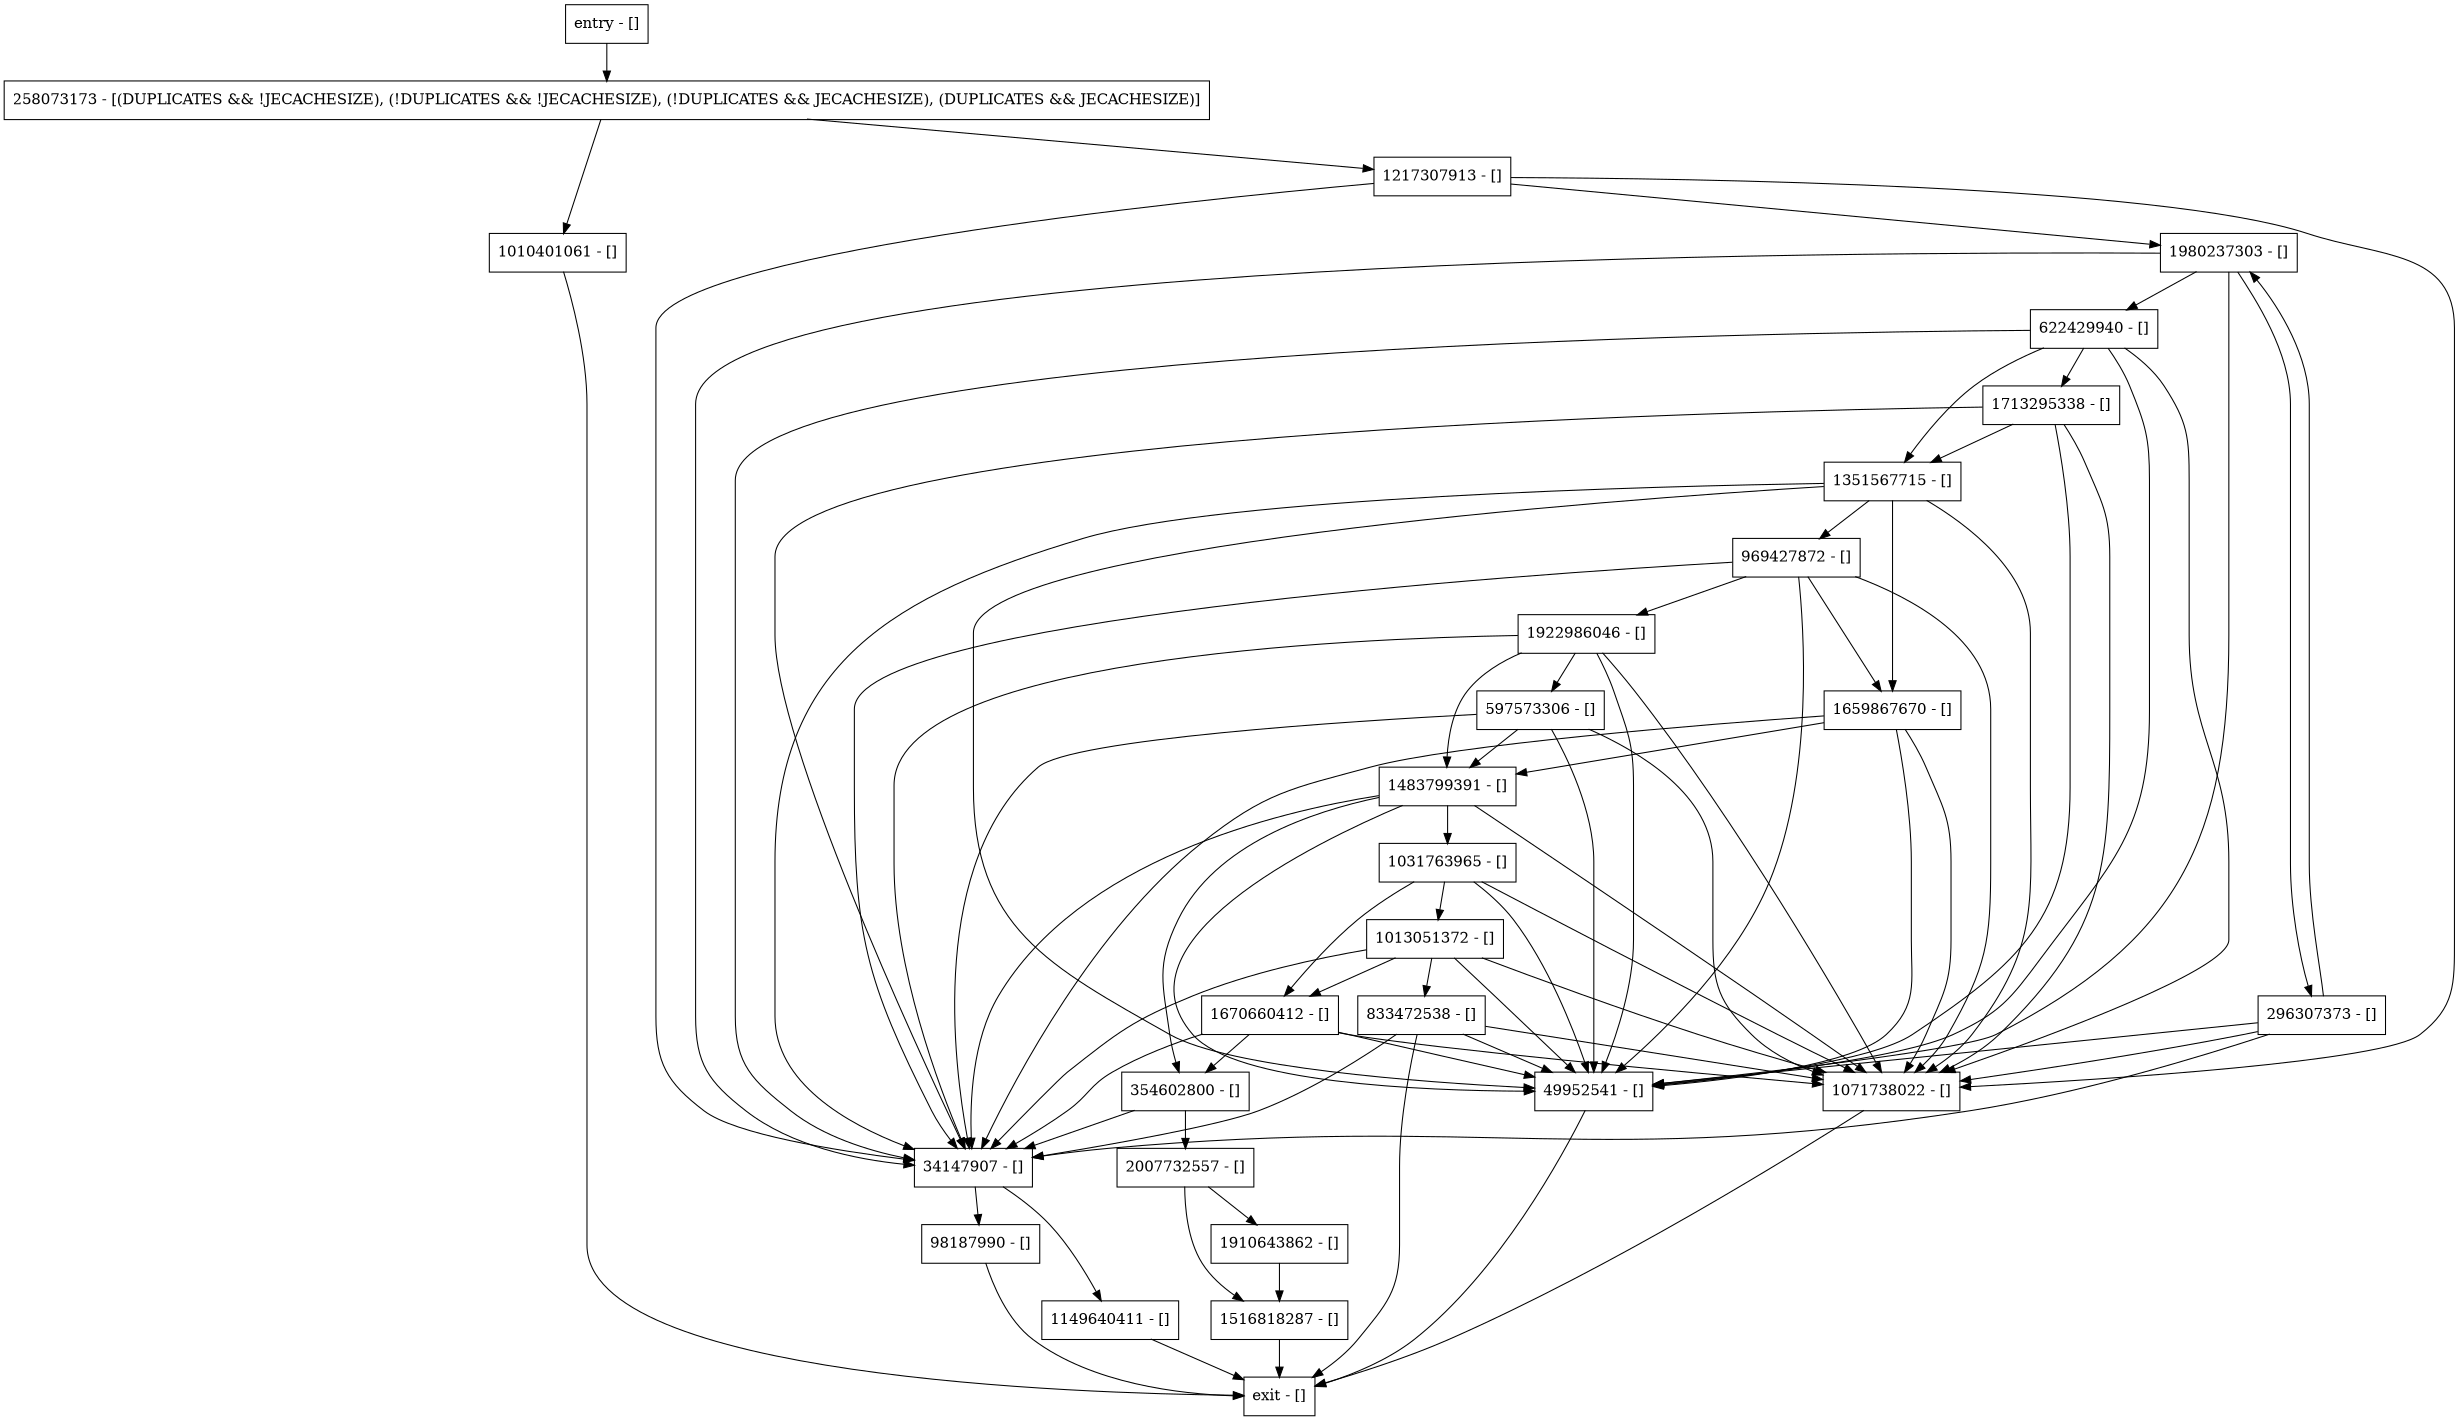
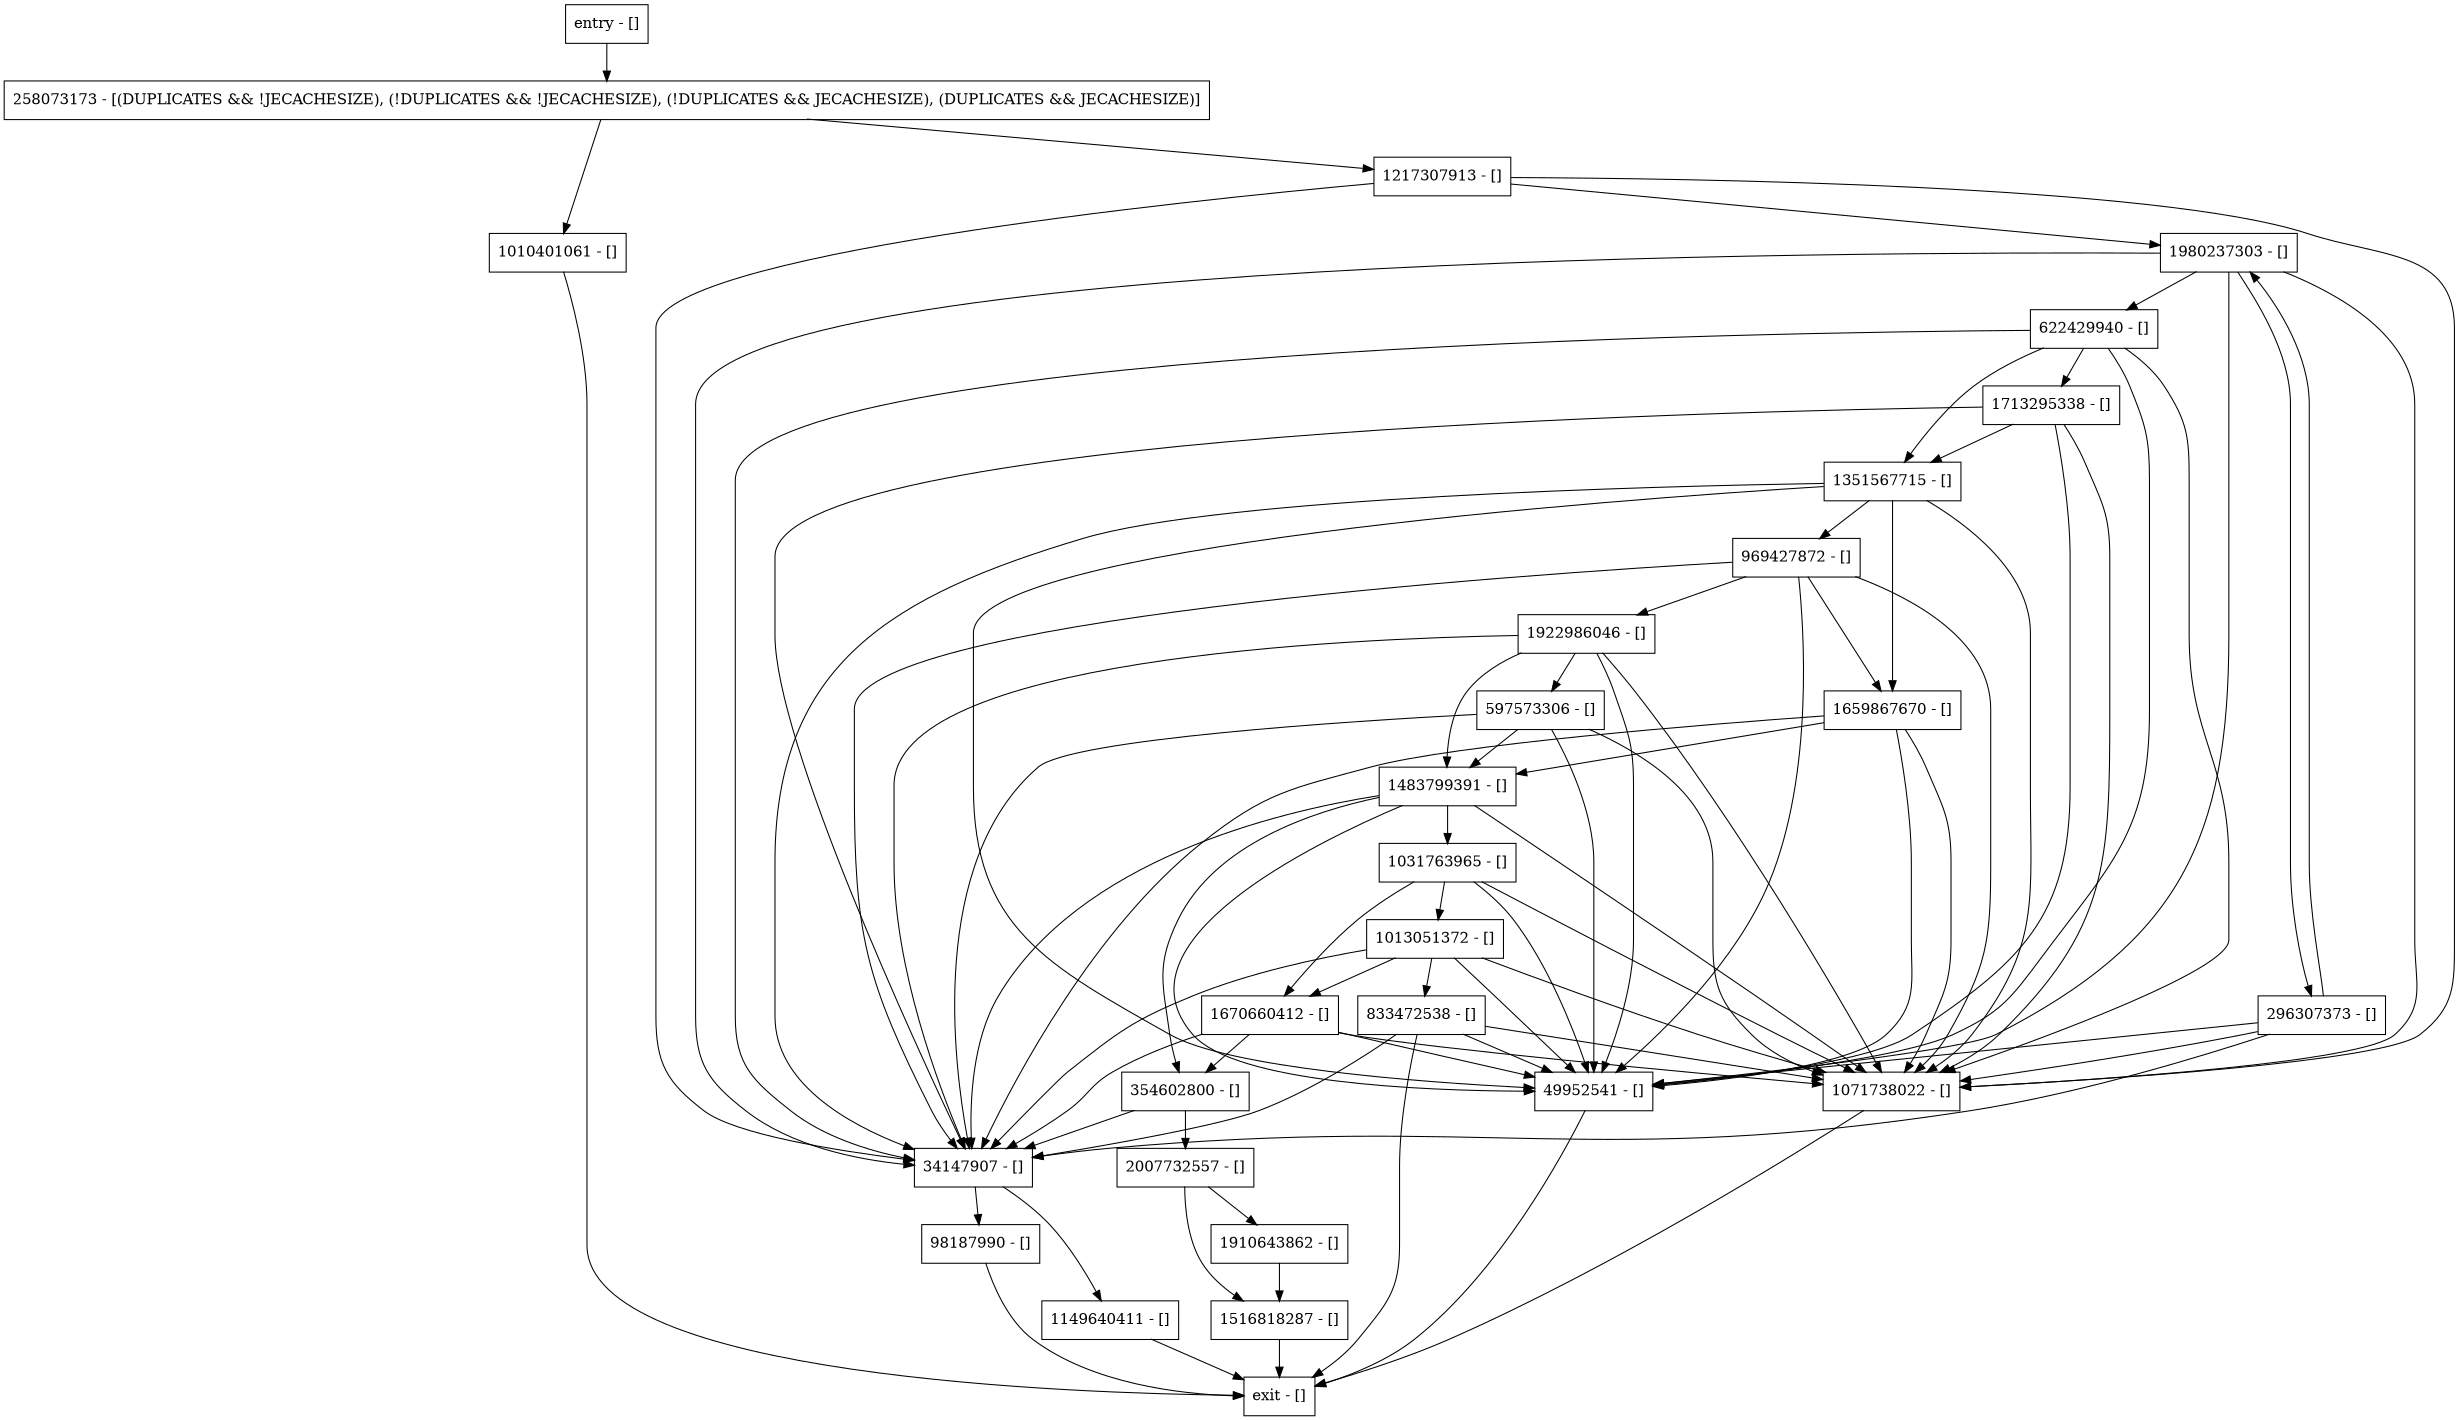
  digraph {
    node [shape=record]
    n1 [label="1516818287 - []"]
    n2 [label="exit - []"]
    n3 [label="1013051372 - []"]
    n4 [label="833472538 - []"]
    n5 [label="1071738022 - []"]
    n6 [label="34147907 - []"]
    n7 [label="1670660412 - []"]
    n8 [label="49952541 - []"]
    n9 [label="1149640411 - []"]
    n10 [label="98187990 - []"]
    n11 [label="354602800 - []"]
    n12 [label="1351567715 - []"]
    n13 [label="969427872 - []"]
    n14 [label="1659867670 - []"]
    n15 [label="1922986046 - []"]
    n16 [label="1483799391 - []"]
    n17 [label="1010401061 - []"]
    n18 [label="1910643862 - []"]
    n19 [label="597573306 - []"]
    n20 [label="1031763965 - []"]
    n21 [label="1713295338 - []"]
    n22 [label="2007732557 - []"]
    n23 [label="622429940 - []"]
    n24 [label="1217307913 - []"]
    n25 [label="1980237303 - []"]
    n26 [label="296307373 - []"]
    n27 [label="entry - []"]
    n28 [label="258073173 - [(DUPLICATES && !JECACHESIZE), (!DUPLICATES && !JECACHESIZE), (!DUPLICATES && JECACHESIZE), (DUPLICATES && JECACHESIZE)]"]
    n1 -> n2
    n3 -> n4
    n3 -> n5
    n3 -> n6
    n3 -> n7
    n3 -> n8
    n4 -> n2
    n4 -> n5
    n4 -> n6
    n4 -> n8
    n5 -> n2
    n6 -> n9
    n6 -> n10
    n7 -> n5
    n7 -> n6
    n7 -> n8
    n7 -> n11
    n8 -> n2
    n9 -> n2
    n10 -> n2
    n11 -> n6
    n11 -> n22
    n12 -> n5
    n12 -> n6
    n12 -> n8
    n12 -> n13
    n12 -> n14
    n13 -> n5
    n13 -> n6
    n13 -> n8
    n13 -> n14
    n13 -> n15
    n14 -> n5
    n14 -> n6
    n14 -> n8
    n14 -> n16
    n15 -> n5
    n15 -> n6
    n15 -> n8
    n15 -> n16
    n15 -> n19
    n16 -> n5
    n16 -> n6
    n16 -> n8
    n16 -> n11
    n16 -> n20
    n17 -> n2
    n18 -> n1
    n19 -> n5
    n19 -> n6
    n19 -> n8
    n19 -> n16
    n20 -> n3
    n20 -> n5
    n20 -> n7
    n20 -> n8
    n21 -> n5
    n21 -> n6
    n21 -> n8
    n21 -> n12
    n22 -> n1
    n22 -> n18
    n23 -> n5
    n23 -> n6
    n23 -> n8
    n23 -> n12
    n23 -> n21
    n24 -> n5
    n24 -> n6
    n24 -> n25
+   n25 -> n5
    n25 -> n6
    n25 -> n8
    n25 -> n23
    n25 -> n26
    n26 -> n5
    n26 -> n6
    n26 -> n8
    n26 -> n25
    n27 -> n28
    n28 -> n17
    n28 -> n24
  }
